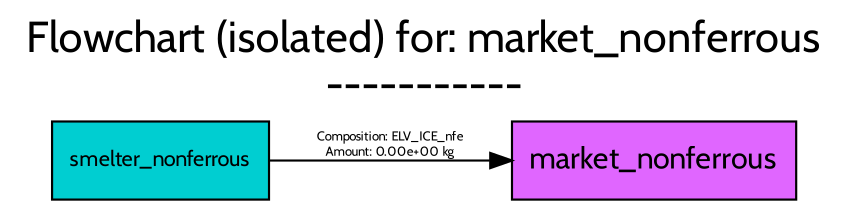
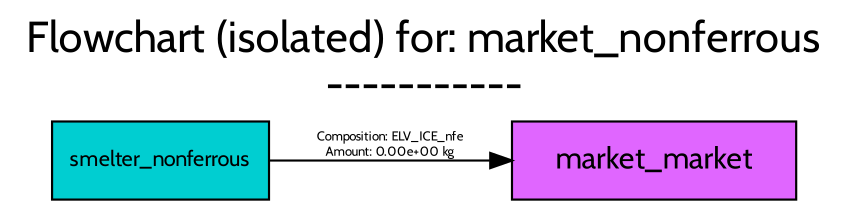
  digraph {
    font=Cabin
    fontname=Cabin
    fontsize=20
    label="Flowchart (isolated) for: market_nonferrous\n-----------"
    labeljust=c
    labelloc=tc
    nodesep=0.6
    rankdir=LR
    ranksep=0.6
    node [fontname=Cabin shape=box style=filled]
-   market_nonferrous [fillcolor=mediumorchid1 fontsize=14 height=0.5 width=1.8194]
+   market_nonferrous [fillcolor=mediumorchid1 fontsize=14 height=0.5 width=1.8194 label=market_market]
    smelter_nonferrous [fillcolor=darkturquoise fontsize=10 height=0.5 width=1.3889]
    smelter_nonferrous -> market_nonferrous [color=black fontname=Cabin fontsize=6 label="Composition: ELV_ICE_nfe\nAmount: 0.00e+00 kg"]
  }
